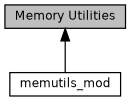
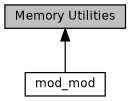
  digraph {
    rankdir=TB
    node [color=black fontname=Helvetica fontsize=10 shape=box style=filled]
    n1 [fillcolor=grey75 fontcolor=black height=0.2 label="Memory Utilities" width=0.4]
-   n2 [fillcolor=white height=0.2 label=memutils_mod width=0.4]
+   n2 [fillcolor=white height=0.2 label=mod_mod width=0.4]
    n1 -> n2 [dir=back fontname=Helvetica fontsize=10 labelfontname=Helvetica labelfontsize=10 shape=plaintext style=solid]
  }
